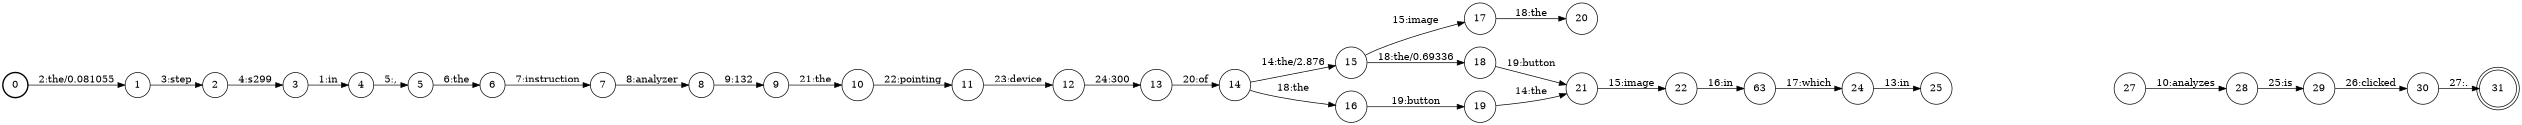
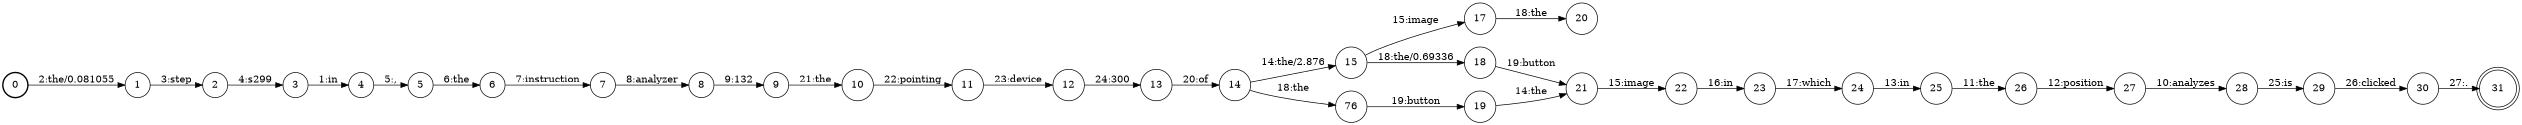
  digraph {
    nodesep=0.25
    rankdir=LR
    ranksep=0.4
    node [fontsize=14 shape=circle style=solid]
    edge [fontsize=14]
    n1 [label=0 style=bold]
    n2 [label=1]
    n3 [label=2]
    n4 [label=3]
    n5 [label=4]
    n6 [label=5]
    n7 [label=6]
    n8 [label=7]
    n9 [label=8]
    n10 [label=9]
    n11 [label=10]
    n12 [label=11]
    n13 [label=12]
    n14 [label=13]
    n15 [label=14]
    n16 [label=15]
-   n17 [label=16]
+   n17 [label=76]
    n18 [label=18]
    n19 [label=17]
    n20 [label=19]
    n21 [label=21]
    n22 [label=20]
    n23 [label=22]
-   n24 [label=63]
+   n24 [label=23]
    n25 [label=24]
    n26 [label=25]
+   n27 [label=26]
    n28 [label=27]
    n29 [label=28]
    n30 [label=29]
    n31 [label=30]
    n32 [label=31 shape=doublecircle]
    n1 -> n2 [label="2:the/0.081055"]
    n2 -> n3 [label="3:step"]
    n3 -> n4 [label="4:s299"]
    n4 -> n5 [label="1:in"]
    n5 -> n6 [label="5:,"]
    n6 -> n7 [label="6:the"]
    n7 -> n8 [label="7:instruction"]
    n8 -> n9 [label="8:analyzer"]
    n9 -> n10 [label="9:132"]
    n10 -> n11 [label="21:the"]
    n11 -> n12 [label="22:pointing"]
    n12 -> n13 [label="23:device"]
    n13 -> n14 [label="24:300"]
    n14 -> n15 [label="20:of"]
    n15 -> n16 [label="14:the/2.876"]
    n15 -> n17 [label="18:the"]
    n16 -> n18 [label="18:the/0.69336"]
    n16 -> n19 [label="15:image"]
    n17 -> n20 [label="19:button"]
    n18 -> n21 [label="19:button"]
    n19 -> n22 [label="18:the"]
    n20 -> n21 [label="14:the"]
    n21 -> n23 [label="15:image"]
    n23 -> n24 [label="16:in"]
    n24 -> n25 [label="17:which"]
    n25 -> n26 [label="13:in"]
+   n26 -> n27 [label="11:the"]
+   n27 -> n28 [label="12:position"]
    n28 -> n29 [label="10:analyzes"]
    n29 -> n30 [label="25:is"]
    n30 -> n31 [label="26:clicked"]
    n31 -> n32 [label="27:."]
  }
